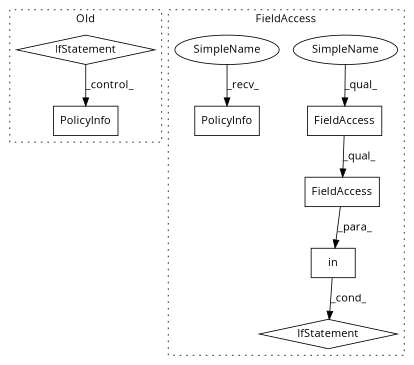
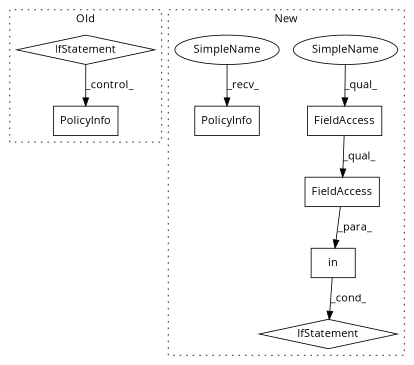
  digraph {
    fontname="Open Sans"
    node [a=32 l="11,1" s=7877 shape=box fontname="Open Sans"]
    edge [fontname="Open Sans"]
    n1 [label=PolicyInfo s="8061,8104"]
    n2 [a=25 l="4,2" label=IfStatement s="8005,8039" shape=diamond]
    n3 [a=105 l=71 label=in]
    n4 [a=22 l=45 label=FieldAccess]
    n5 [a=22 l=27 label=FieldAccess]
    n6 [a=25 l=3 label=IfStatement s=7949 shape=diamond]
    n7 [label=PolicyInfo s="7860,8029"]
    n8 [a=42 l=16 label=SimpleName shape=ellipse]
    n9 [a=42 l=16 label=SimpleName s=7843 shape=ellipse]
    subgraph cluster_1 {
      label=Old
      style=dotted
      n1
      n2
    }
    subgraph cluster_2 {
-     label=FieldAccess
+     label=New
      style=dotted
      n3
      n4
      n5
      n6
      n7
      n8
      n9
    }
    n2 -> n1 [label=_control_]
    n3 -> n6 [label=_cond_]
    n4 -> n3 [label=_para_]
    n5 -> n4 [label=_qual_]
    n8 -> n5 [label=_qual_]
    n9 -> n7 [label=_recv_]
  }
